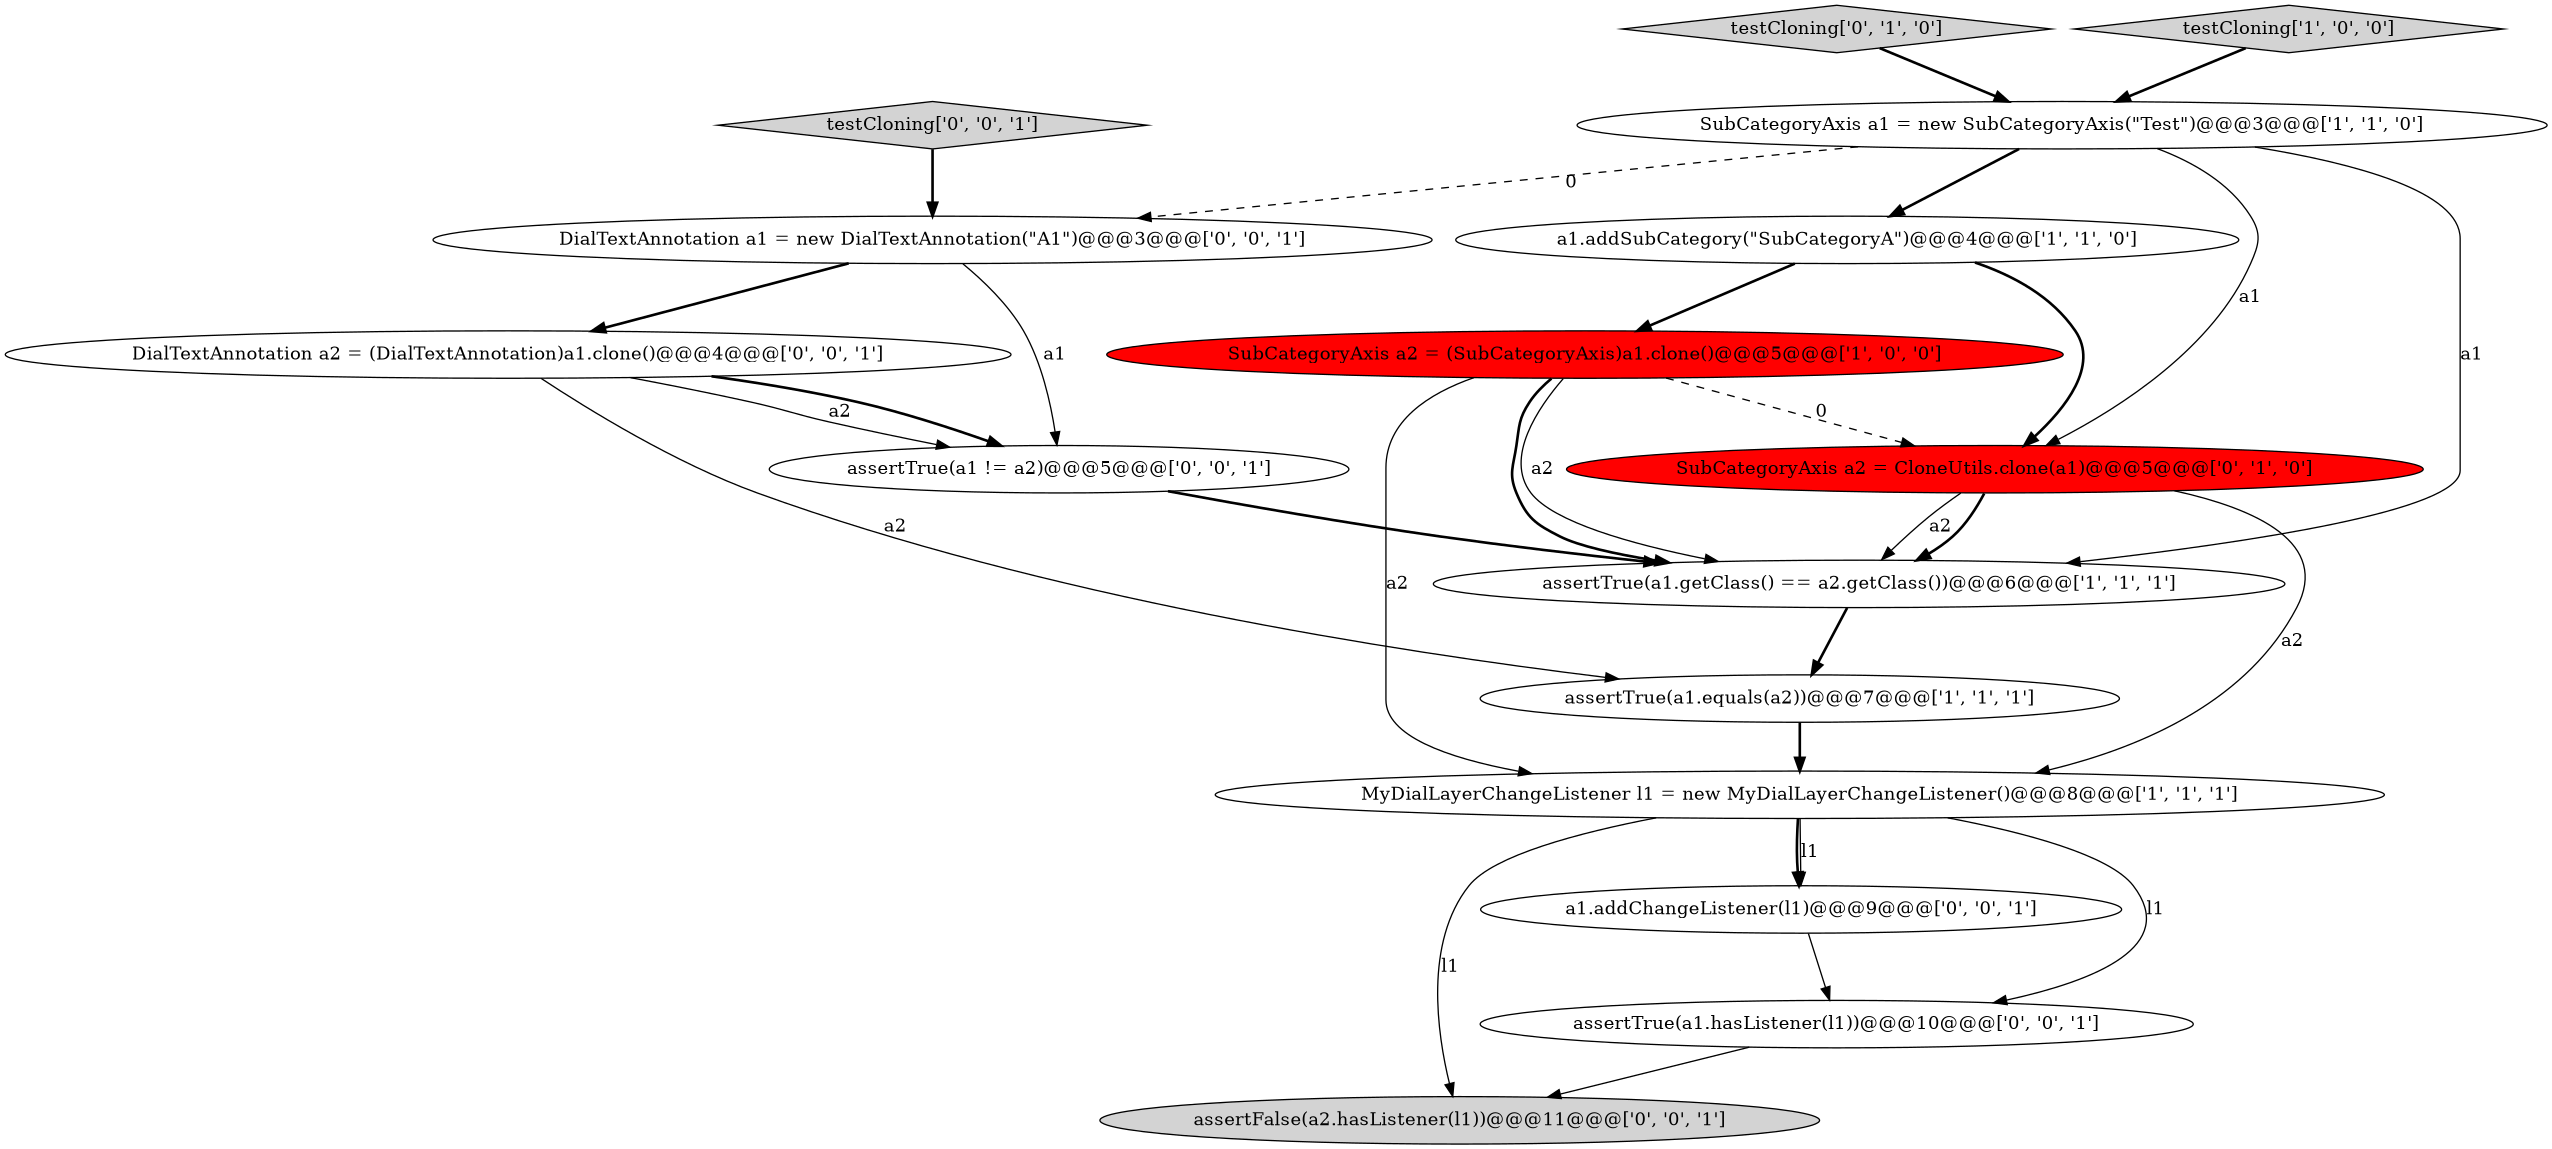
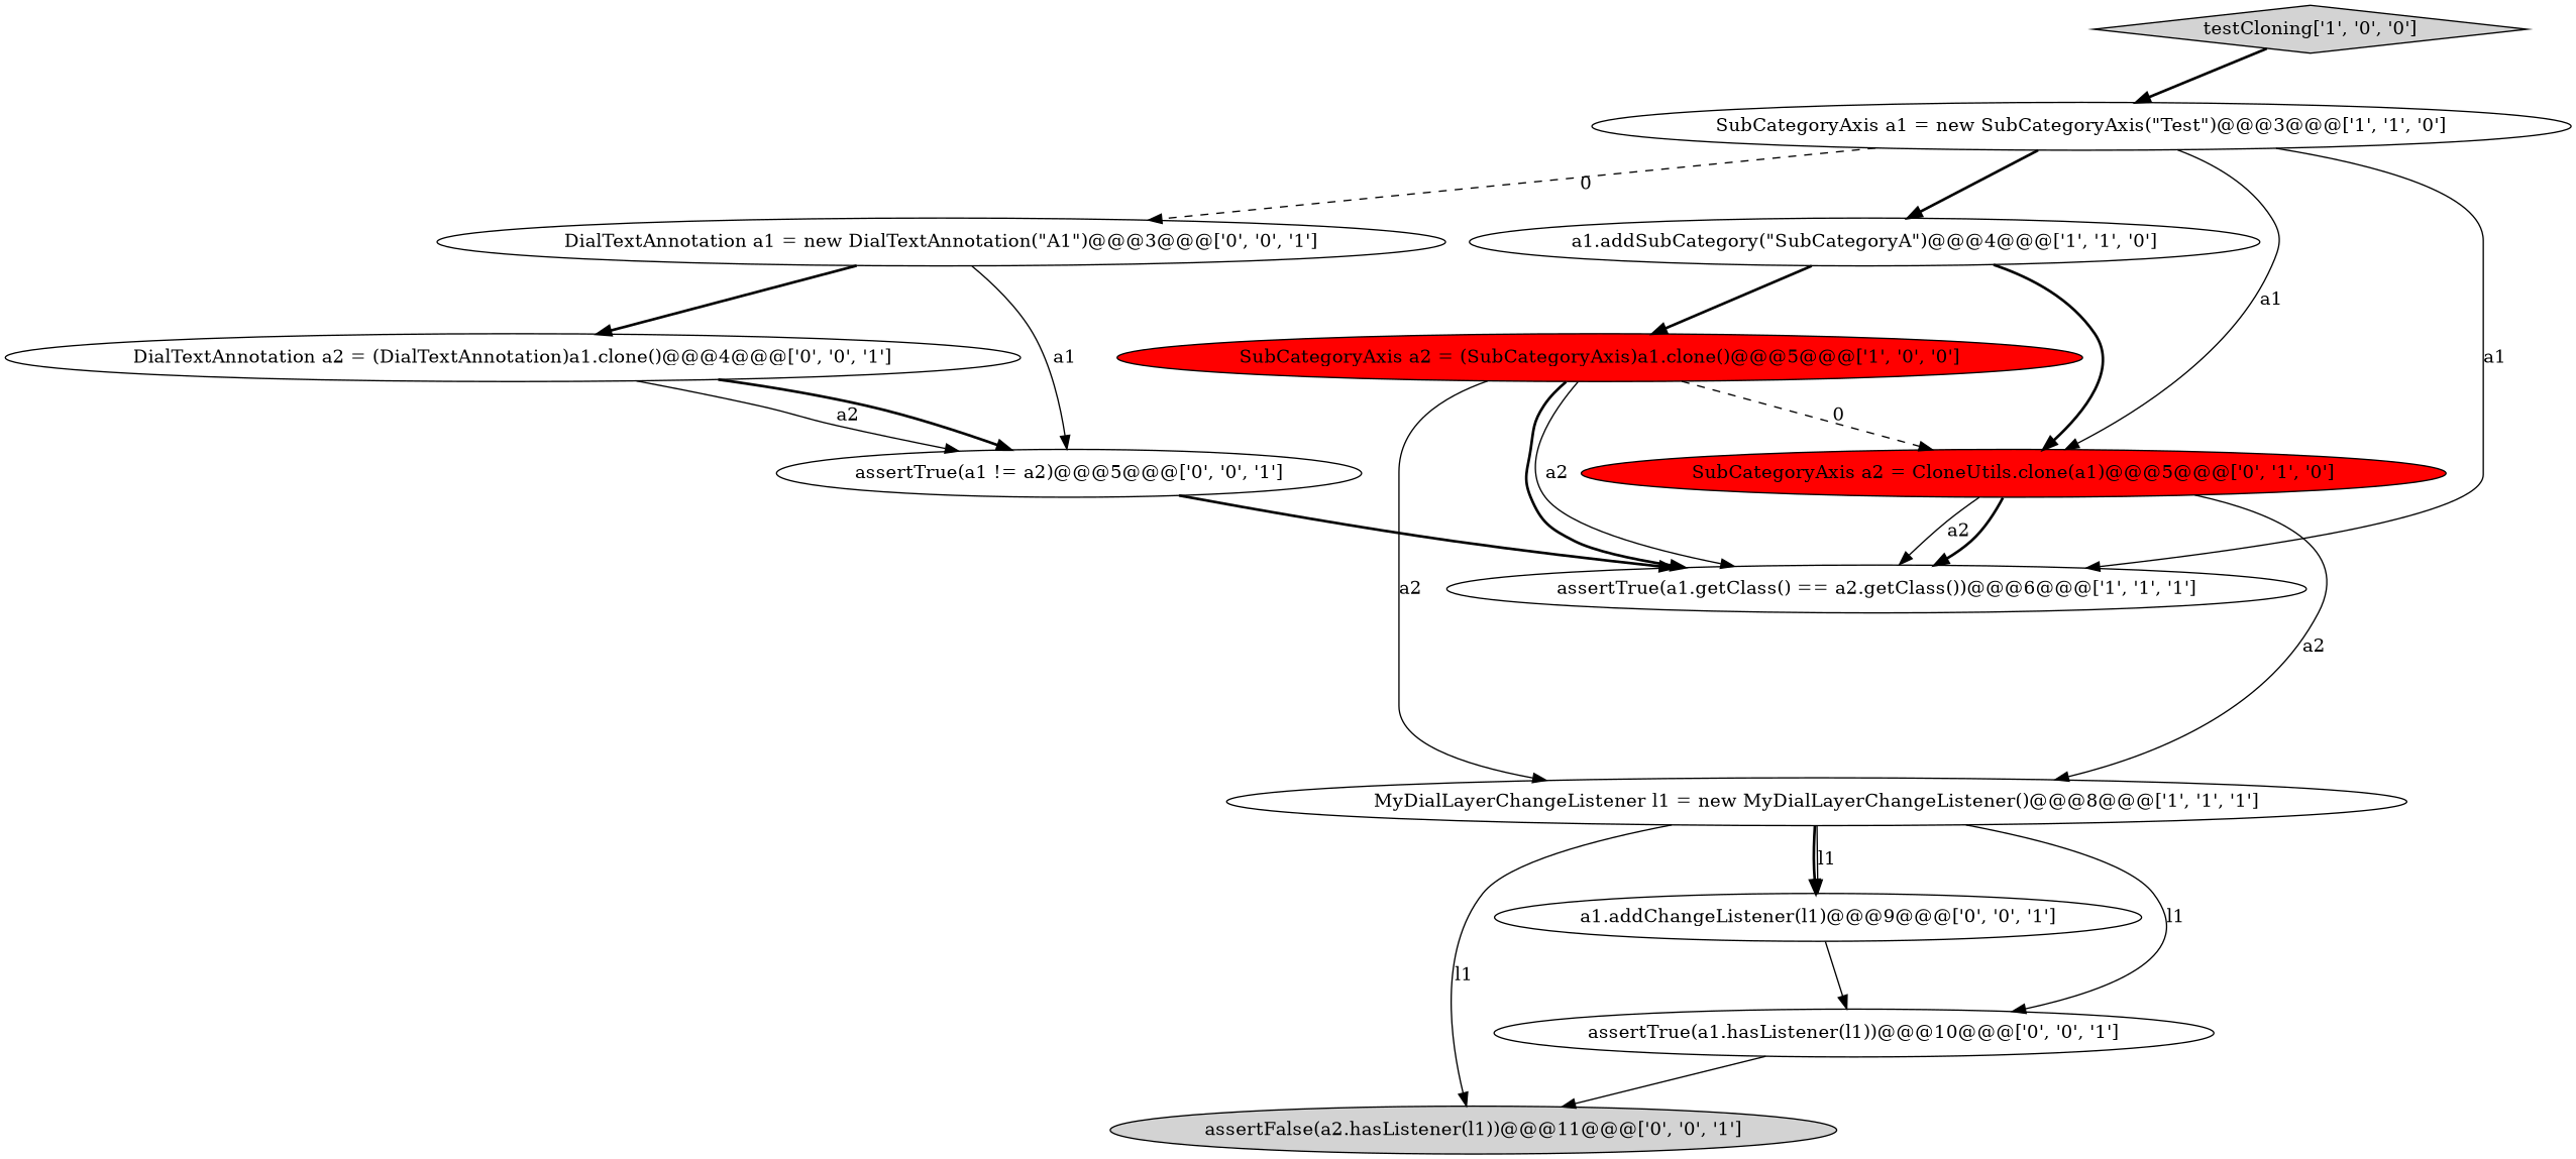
  digraph {
    node [fillcolor=white shape=ellipse style=filled]
    edge [style=solid]
    n1 [fillcolor=red label="SubCategoryAxis a2 = CloneUtils.clone(a1)@@@5@@@['0', '1', '0']"]
    n2 [label="MyDialLayerChangeListener l1 = new MyDialLayerChangeListener()@@@8@@@['1', '1', '1']"]
    n3 [label="assertTrue(a1.getClass() == a2.getClass())@@@6@@@['1', '1', '1']"]
    n4 [fillcolor=lightgray label="assertFalse(a2.hasListener(l1))@@@11@@@['0', '0', '1']"]
    n5 [label="a1.addChangeListener(l1)@@@9@@@['0', '0', '1']"]
    n6 [label="assertTrue(a1.hasListener(l1))@@@10@@@['0', '0', '1']"]
-   n7 [label="assertTrue(a1.equals(a2))@@@7@@@['1', '1', '1']"]
    n8 [label="DialTextAnnotation a2 = (DialTextAnnotation)a1.clone()@@@4@@@['0', '0', '1']"]
    n9 [label="assertTrue(a1 != a2)@@@5@@@['0', '0', '1']"]
-   n10 [fillcolor=lightgray label="testCloning['0', '0', '1']" shape=diamond]
    n11 [label="DialTextAnnotation a1 = new DialTextAnnotation(\"A1\")@@@3@@@['0', '0', '1']"]
    n12 [label="a1.addSubCategory(\"SubCategoryA\")@@@4@@@['1', '1', '0']"]
    n13 [fillcolor=red label="SubCategoryAxis a2 = (SubCategoryAxis)a1.clone()@@@5@@@['1', '0', '0']"]
    n14 [label="SubCategoryAxis a1 = new SubCategoryAxis(\"Test\")@@@3@@@['1', '1', '0']"]
-   n15 [fillcolor=lightgray label="testCloning['0', '1', '0']" shape=diamond]
    n16 [fillcolor=lightgray label="testCloning['1', '0', '0']" shape=diamond]
    n1 -> n2 [label=a2]
    n1 -> n3 [label=a2]
    n1 -> n3 [style=bold]
    n2 -> n4 [label=l1]
    n2 -> n5 [label=l1]
    n2 -> n5 [style=bold]
    n2 -> n6 [label=l1]
-   n3 -> n7 [style=bold]
    n5 -> n6
    n6 -> n4
-   n7 -> n2 [style=bold]
-   n8 -> n7 [label=a2]
    n8 -> n9 [style=bold]
    n8 -> n9 [label=a2]
    n9 -> n3 [style=bold]
-   n10 -> n11 [style=bold]
    n11 -> n8 [style=bold]
    n11 -> n9 [label=a1]
    n12 -> n1 [style=bold]
    n12 -> n13 [style=bold]
    n13 -> n1 [label=0 style=dashed]
    n13 -> n2 [label=a2]
    n13 -> n3 [label=a2]
    n13 -> n3 [style=bold]
    n14 -> n1 [label=a1]
    n14 -> n3 [label=a1]
    n14 -> n11 [label=0 style=dashed]
    n14 -> n12 [style=bold]
-   n15 -> n14 [style=bold]
    n16 -> n14 [style=bold]
  }
